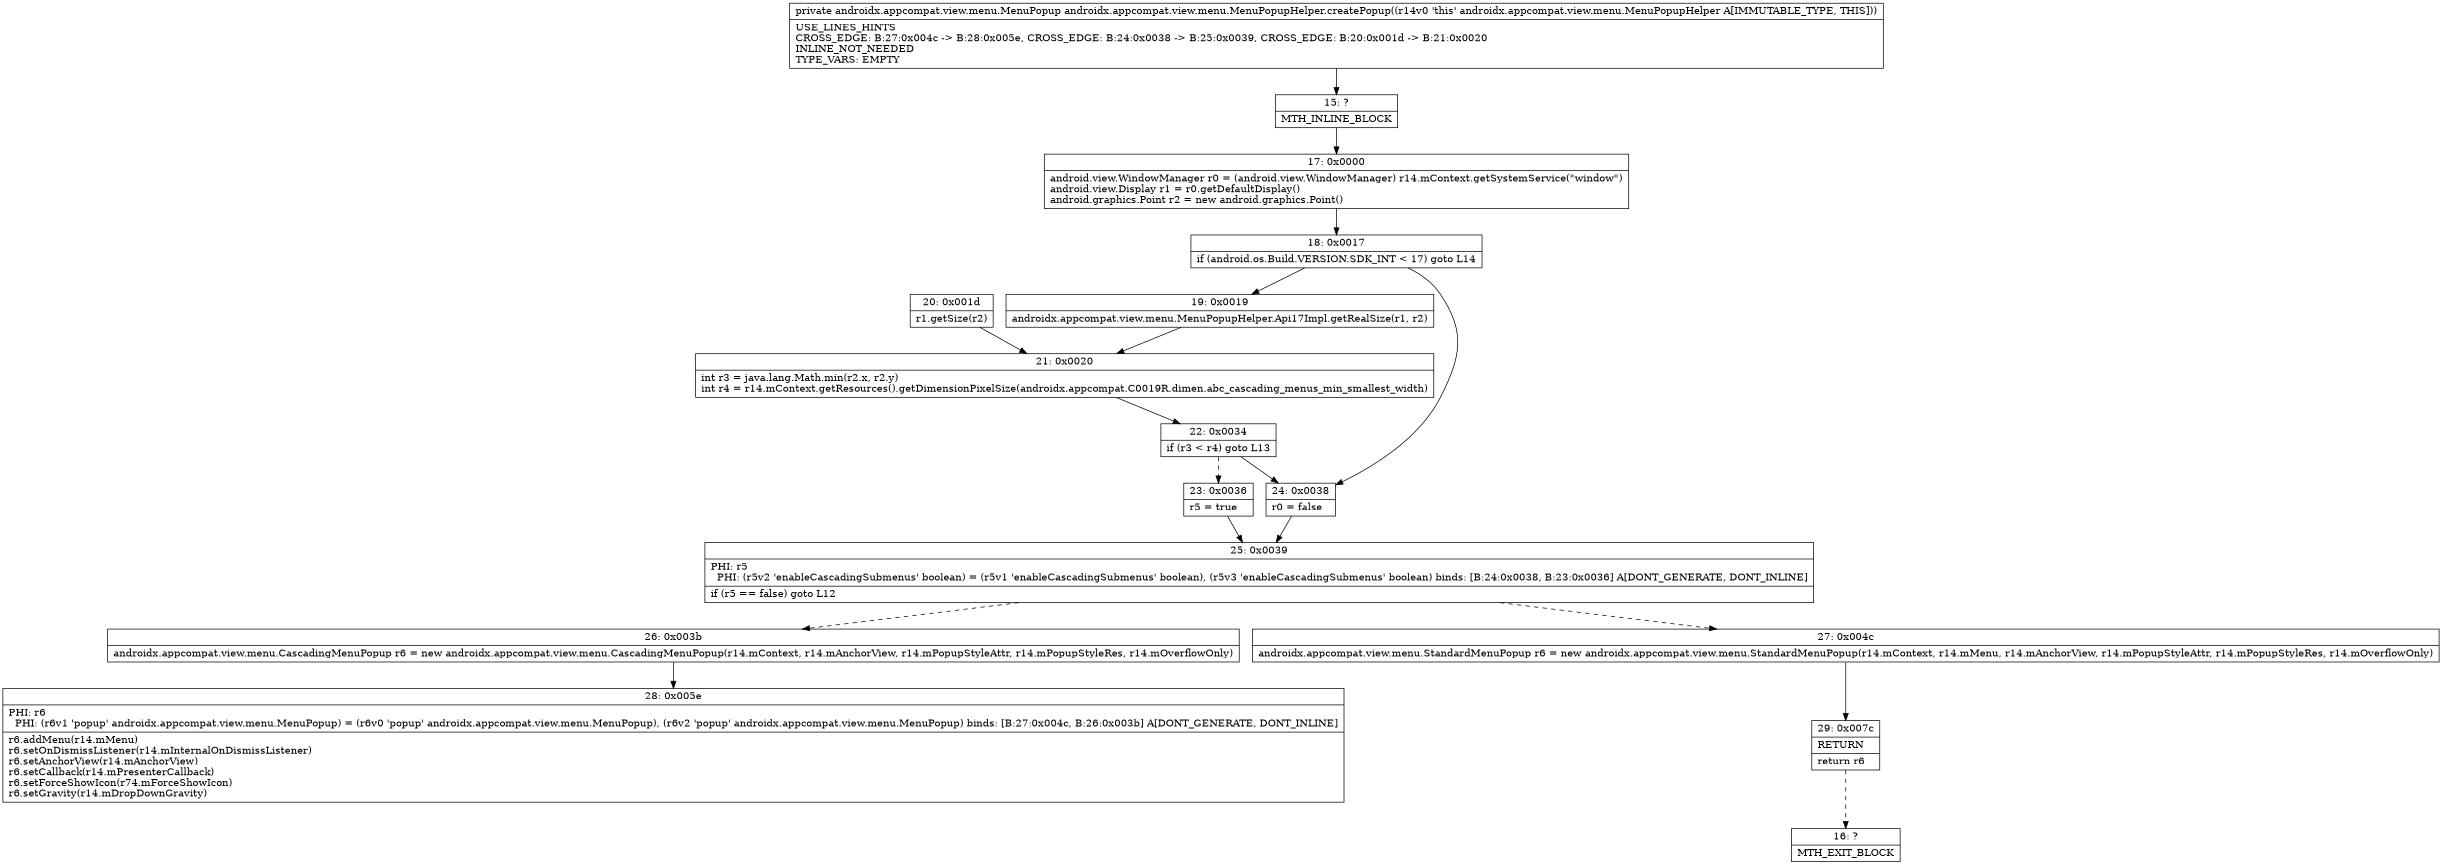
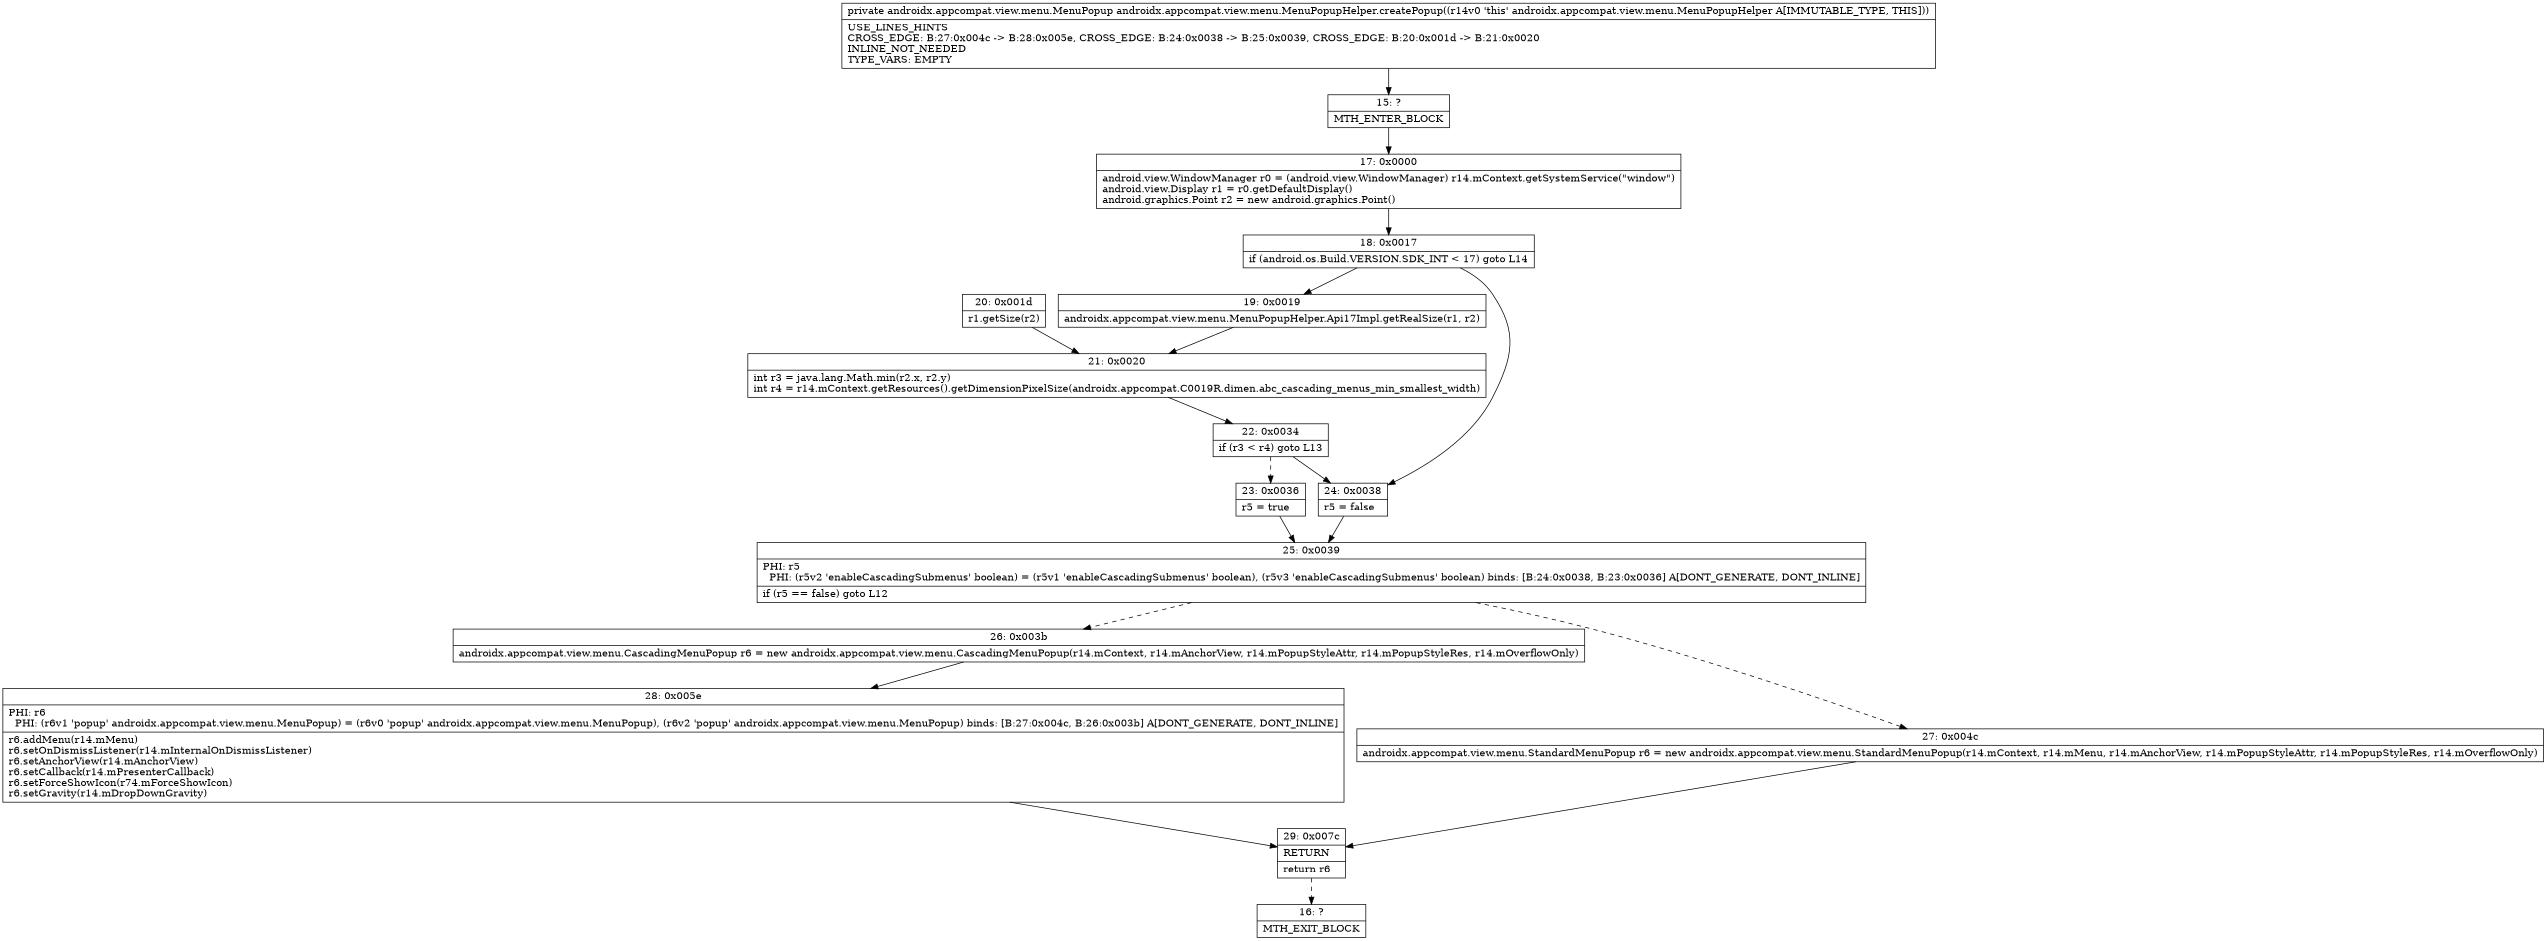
  digraph {
    node [shape=record]
-   n1 [label="{15\:\ ?|MTH_INLINE_BLOCK\l}"]
+   n1 [label="{15\:\ ?|MTH_ENTER_BLOCK\l}"]
    n2 [label="{17\:\ 0x0000|android.view.WindowManager r0 = (android.view.WindowManager) r14.mContext.getSystemService(\"window\")\landroid.view.Display r1 = r0.getDefaultDisplay()\landroid.graphics.Point r2 = new android.graphics.Point()\l}"]
    n3 [label="{18\:\ 0x0017|if (android.os.Build.VERSION.SDK_INT \< 17) goto L14\l}"]
    n4 [label="{19\:\ 0x0019|androidx.appcompat.view.menu.MenuPopupHelper.Api17Impl.getRealSize(r1, r2)\l}"]
-   n5 [label="{24\:\ 0x0038|r0 = false\l}"]
+   n5 [label="{24\:\ 0x0038|r5 = false\l}"]
    n6 [label="{21\:\ 0x0020|int r3 = java.lang.Math.min(r2.x, r2.y)\lint r4 = r14.mContext.getResources().getDimensionPixelSize(androidx.appcompat.C0019R.dimen.abc_cascading_menus_min_smallest_width)\l}"]
    n7 [label="{20\:\ 0x001d|r1.getSize(r2)\l}"]
    n8 [label="{22\:\ 0x0034|if (r3 \< r4) goto L13\l}"]
    n9 [label="{23\:\ 0x0036|r5 = true\l}"]
    n10 [label="{25\:\ 0x0039|PHI: r5 \l  PHI: (r5v2 'enableCascadingSubmenus' boolean) = (r5v1 'enableCascadingSubmenus' boolean), (r5v3 'enableCascadingSubmenus' boolean) binds: [B:24:0x0038, B:23:0x0036] A[DONT_GENERATE, DONT_INLINE]\l|if (r5 == false) goto L12\l}"]
    n11 [label="{26\:\ 0x003b|androidx.appcompat.view.menu.CascadingMenuPopup r6 = new androidx.appcompat.view.menu.CascadingMenuPopup(r14.mContext, r14.mAnchorView, r14.mPopupStyleAttr, r14.mPopupStyleRes, r14.mOverflowOnly)\l}"]
    n12 [label="{27\:\ 0x004c|androidx.appcompat.view.menu.StandardMenuPopup r6 = new androidx.appcompat.view.menu.StandardMenuPopup(r14.mContext, r14.mMenu, r14.mAnchorView, r14.mPopupStyleAttr, r14.mPopupStyleRes, r14.mOverflowOnly)\l}"]
    n13 [label="{28\:\ 0x005e|PHI: r6 \l  PHI: (r6v1 'popup' androidx.appcompat.view.menu.MenuPopup) = (r6v0 'popup' androidx.appcompat.view.menu.MenuPopup), (r6v2 'popup' androidx.appcompat.view.menu.MenuPopup) binds: [B:27:0x004c, B:26:0x003b] A[DONT_GENERATE, DONT_INLINE]\l|r6.addMenu(r14.mMenu)\lr6.setOnDismissListener(r14.mInternalOnDismissListener)\lr6.setAnchorView(r14.mAnchorView)\lr6.setCallback(r14.mPresenterCallback)\lr6.setForceShowIcon(r74.mForceShowIcon)\lr6.setGravity(r14.mDropDownGravity)\l}"]
    n14 [label="{29\:\ 0x007c|RETURN\l|return r6\l}"]
    n15 [label="{16\:\ ?|MTH_EXIT_BLOCK\l}"]
    n16 [label="{private androidx.appcompat.view.menu.MenuPopup androidx.appcompat.view.menu.MenuPopupHelper.createPopup((r14v0 'this' androidx.appcompat.view.menu.MenuPopupHelper A[IMMUTABLE_TYPE, THIS]))  | USE_LINES_HINTS\lCROSS_EDGE: B:27:0x004c \-\> B:28:0x005e, CROSS_EDGE: B:24:0x0038 \-\> B:25:0x0039, CROSS_EDGE: B:20:0x001d \-\> B:21:0x0020\lINLINE_NOT_NEEDED\lTYPE_VARS: EMPTY\l}"]
    n1 -> n2
    n2 -> n3
    n3 -> n4 [style=solid]
    n3 -> n5
    n4 -> n6
    n5 -> n10
    n6 -> n8
    n7 -> n6
    n8 -> n5
    n8 -> n9 [style=dashed]
    n9 -> n10
    n10 -> n11 [style=dashed]
    n10 -> n12 [style=dashed]
    n11 -> n13
    n12 -> n14
+   n13 -> n14
    n14 -> n15 [style=dashed]
    n16 -> n1
  }
